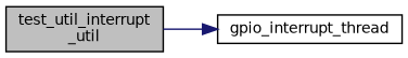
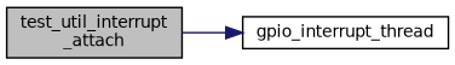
  digraph {
    rankdir=LR
    node [color=black fontname=Helvetica fontsize=10 shape=record style=filled]
-   n1 [fillcolor=grey75 fontcolor=black height=0.2 label="test_util_interrupt\l_util" width=0.4]
+   n1 [fillcolor=grey75 fontcolor=black height=0.2 label="test_util_interrupt\l_attach" width=0.4]
    n2 [fillcolor=white height=0.2 label=gpio_interrupt_thread width=0.4]
    n1 -> n2 [color=midnightblue fontname=Helvetica fontsize=10 labelfontname=Helvetica labelfontsize=10 style=solid]
  }
